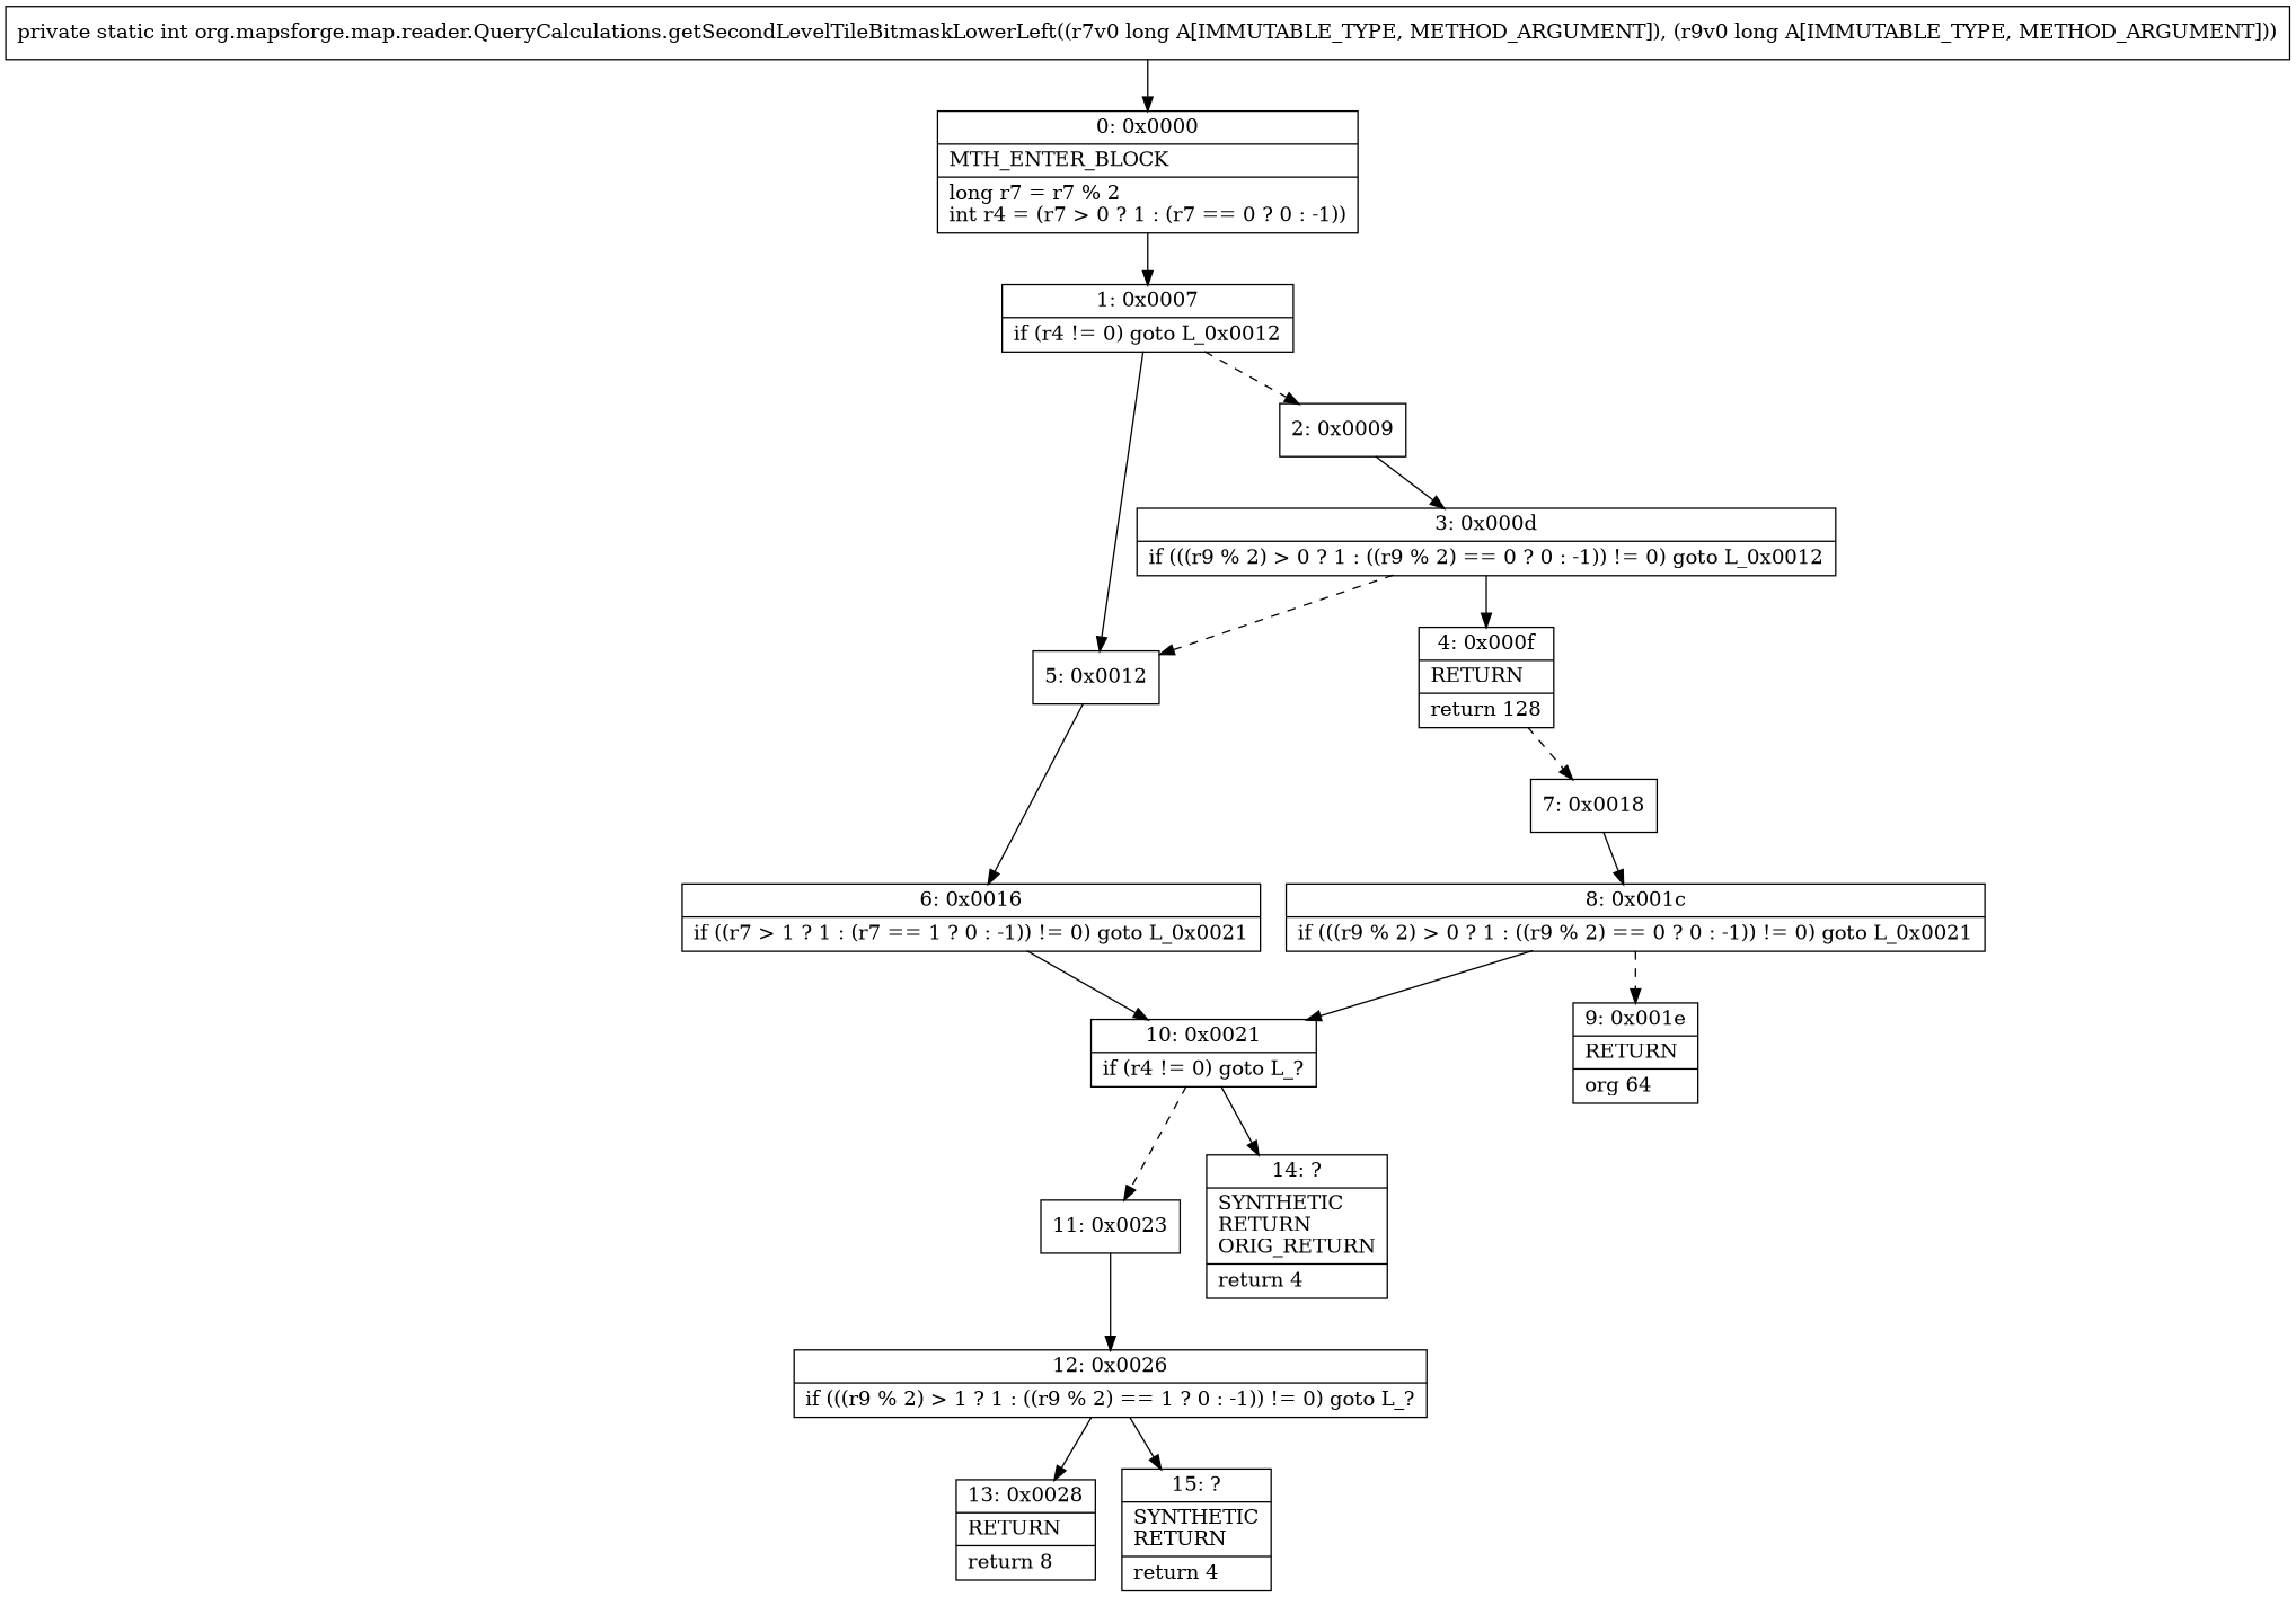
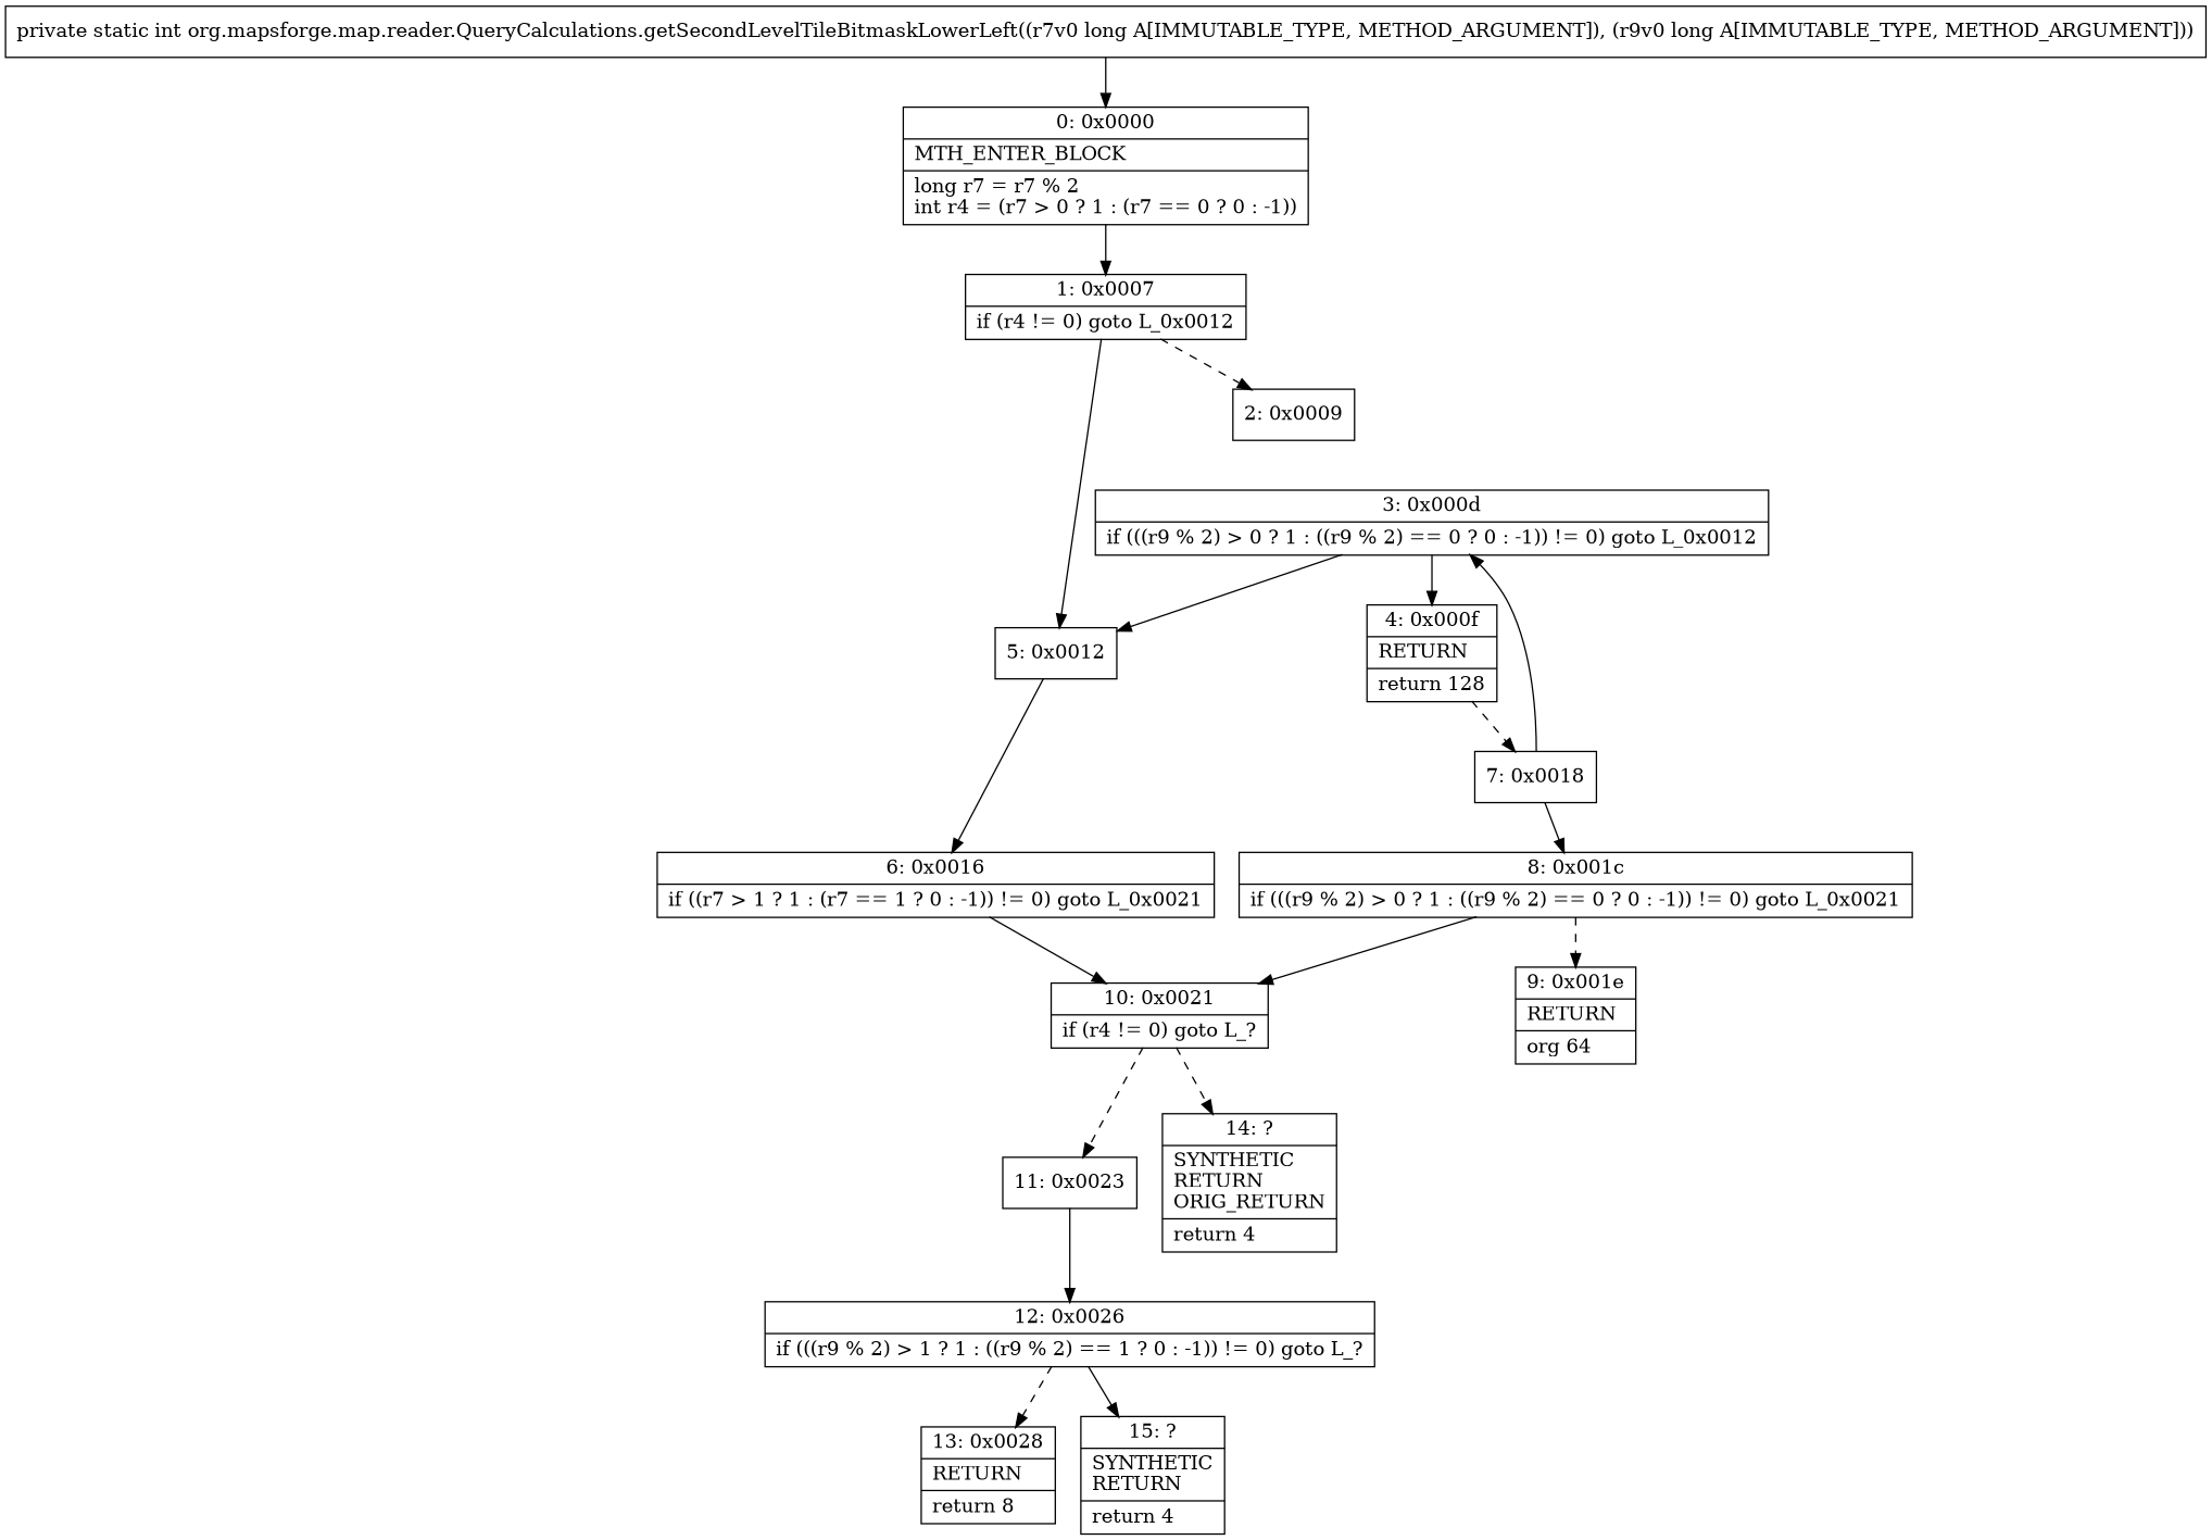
  digraph {
    node [shape=record]
    n1 [label="{0\:\ 0x0000|MTH_ENTER_BLOCK\l|long r7 = r7 % 2\lint r4 = (r7 \> 0 ? 1 : (r7 == 0 ? 0 : \-1))\l}"]
    n2 [label="{1\:\ 0x0007|if (r4 != 0) goto L_0x0012\l}"]
    n3 [label="{2\:\ 0x0009}"]
    n4 [label="{5\:\ 0x0012}"]
    n5 [label="{3\:\ 0x000d|if (((r9 % 2) \> 0 ? 1 : ((r9 % 2) == 0 ? 0 : \-1)) != 0) goto L_0x0012\l}"]
    n6 [label="{6\:\ 0x0016|if ((r7 \> 1 ? 1 : (r7 == 1 ? 0 : \-1)) != 0) goto L_0x0021\l}"]
    n7 [label="{4\:\ 0x000f|RETURN\l|return 128\l}"]
    n8 [label="{7\:\ 0x0018}"]
    n9 [label="{10\:\ 0x0021|if (r4 != 0) goto L_?\l}"]
    n10 [label="{8\:\ 0x001c|if (((r9 % 2) \> 0 ? 1 : ((r9 % 2) == 0 ? 0 : \-1)) != 0) goto L_0x0021\l}"]
    n11 [label="{11\:\ 0x0023}"]
    n12 [label="{14\:\ ?|SYNTHETIC\lRETURN\lORIG_RETURN\l|return 4\l}"]
    n13 [label="{9\:\ 0x001e|RETURN\l|org 64\l}"]
    n14 [label="{12\:\ 0x0026|if (((r9 % 2) \> 1 ? 1 : ((r9 % 2) == 1 ? 0 : \-1)) != 0) goto L_?\l}"]
    n15 [label="{13\:\ 0x0028|RETURN\l|return 8\l}"]
    n16 [label="{15\:\ ?|SYNTHETIC\lRETURN\l|return 4\l}"]
    n17 [label="{private static int org.mapsforge.map.reader.QueryCalculations.getSecondLevelTileBitmaskLowerLeft((r7v0 long A[IMMUTABLE_TYPE, METHOD_ARGUMENT]), (r9v0 long A[IMMUTABLE_TYPE, METHOD_ARGUMENT])) }"]
    n1 -> n2
    n2 -> n3 [style=dashed]
    n2 -> n4
-   n3 -> n5
+   n8 -> n5
    n4 -> n6
-   n5 -> n4 [style=dashed]
+   n5 -> n4
    n5 -> n7 [style=solid]
    n6 -> n9
    n7 -> n8 [style=dashed]
    n8 -> n10
    n9 -> n11 [style=dashed]
-   n9 -> n12
+   n9 -> n12 [style=dashed]
    n10 -> n9
    n10 -> n13 [style=dashed]
    n11 -> n14
-   n14 -> n15 [style=solid]
+   n14 -> n15 [style=dashed]
    n14 -> n16
    n17 -> n1
  }
